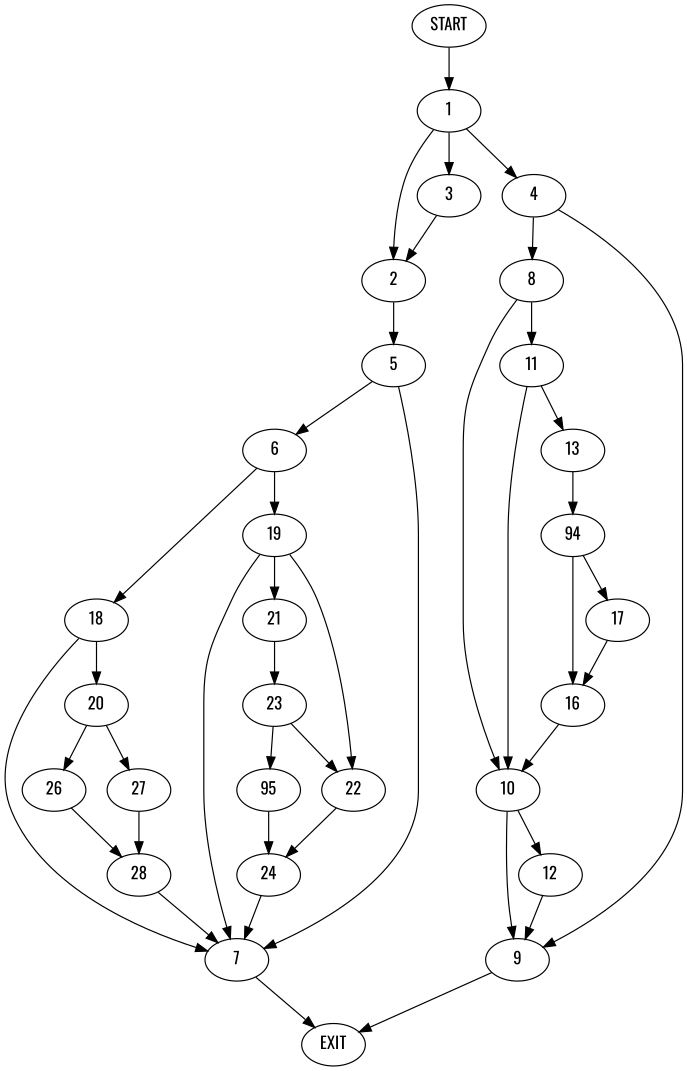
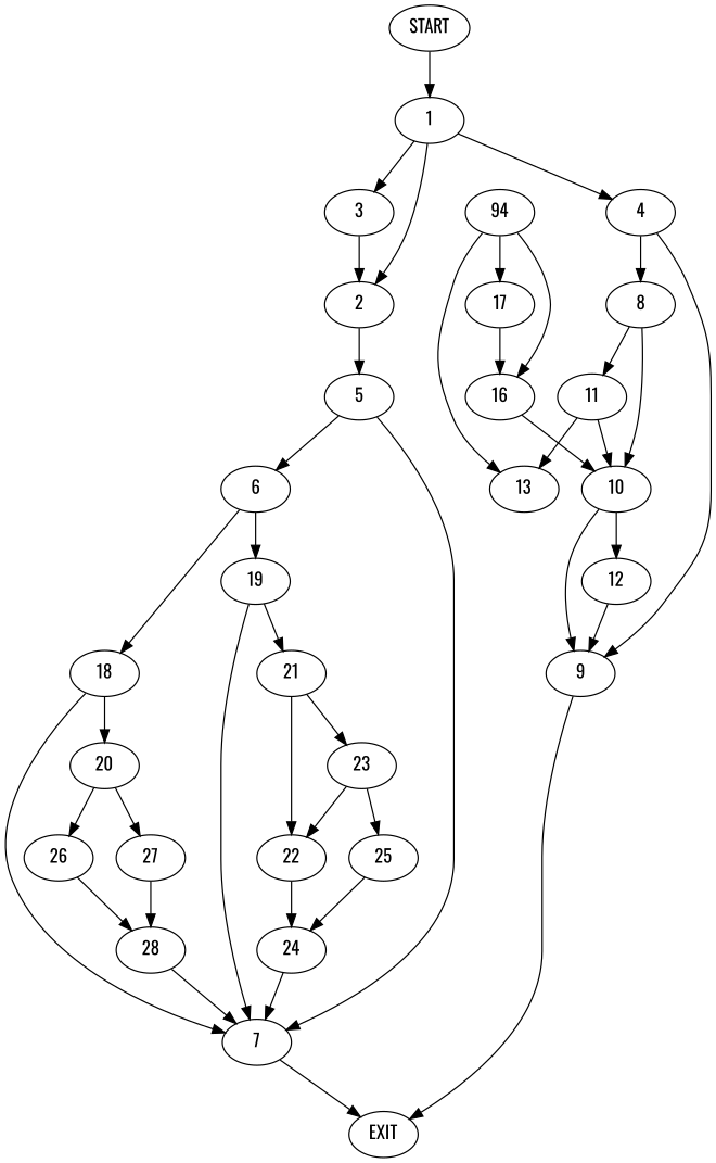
  digraph {
    fontname=Oswald
    node [fontname=Oswald]
    edge [fontname=Oswald]
    n1 [label=START]
    1
    2
    3
    4
    n6 [label=EXIT]
    5
    8
    9
    6
    7
    10
    11
    18
    19
    20
    21
    12
    13
    n20 [label=94]
    16
    17
    26
    27
    22
    23
    28
    24
-   25 [label=95]
+   25
    n1 -> 1
    1 -> 2
    1 -> 3
    1 -> 4
    2 -> 5
    3 -> 2
    4 -> 8
    4 -> 9
    5 -> 6
    5 -> 7
    8 -> 10
    8 -> 11
    9 -> n6
    6 -> 18
    6 -> 19
    7 -> n6
    10 -> 9
    10 -> 12
    11 -> 10
    11 -> 13
    18 -> 7
    18 -> 20
    19 -> 7
    19 -> 21
    20 -> 26
    20 -> 27
-   19 -> 22
+   21 -> 22
    21 -> 23
    12 -> 9
-   13 -> n20
+   n20 -> 13
    n20 -> 16
    n20 -> 17
    16 -> 10
    17 -> 16
    26 -> 28
    27 -> 28
    22 -> 24
    23 -> 22
    23 -> 25
    28 -> 7
    24 -> 7
    25 -> 24
  }
